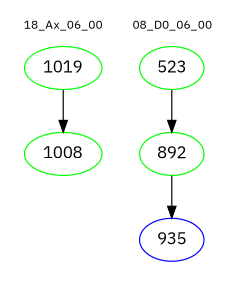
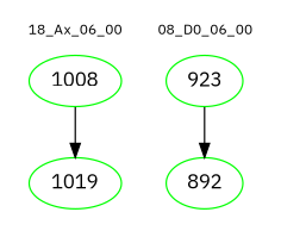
  digraph {
    fontname="IBM Plex Sans"
    node [color=green fontname="IBM Plex Sans"]
    edge [color=black fontname="IBM Plex Sans"]
    n1 [label=1019]
    n2 [label=1008]
-   n3 [label=523]
+   n3 [label=923]
    n4 [label=892]
-   n5 [color=blue label=935]
    subgraph cluster_1 {
      color=white
      fontsize=10
      label="18_Ax_06_00"
      n1
      n2
    }
    subgraph cluster_2 {
      color=white
      fontsize=10
      label="08_D0_06_00"
      n3
      n4
-     n5
    }
-   n1 -> n2
+   n2 -> n1
    n3 -> n4
-   n4 -> n5
  }
